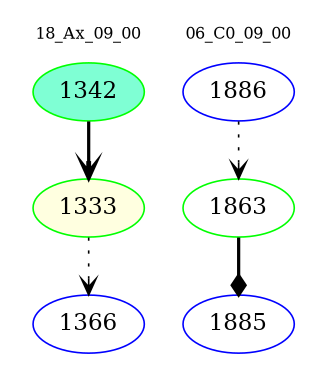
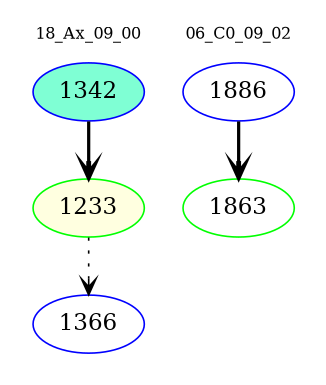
  digraph {
    fontname="DejaVu Serif"
    node [color=blue fillcolor=white fontname="DejaVu Serif" style=filled]
    edge [arrowhead=vee color=black fontname="DejaVu Serif" style=bold]
-   n1 [color=green fillcolor=aquamarine label=1342]
-   n2 [color=green fillcolor=lightyellow label=1333]
+   n1 [fillcolor=aquamarine label=1342]
+   n2 [color=green fillcolor=lightyellow label=1233]
    n3 [label=1366]
    n4 [label=1886]
    n5 [color=green label=1863]
-   n6 [label=1885]
    subgraph cluster_1 {
      color=white
      fontsize=10
      label="18_Ax_09_00"
      n1
      n2
      n3
    }
    subgraph cluster_2 {
      color=white
      fontsize=10
-     label="06_C0_09_00"
+     label="06_C0_09_02"
      n4
      n5
-     n6
    }
    n1 -> n2
    n2 -> n3 [style=dotted]
-   n4 -> n5 [style=dotted]
-   n5 -> n6 [arrowhead=diamond]
+   n4 -> n5
  }
